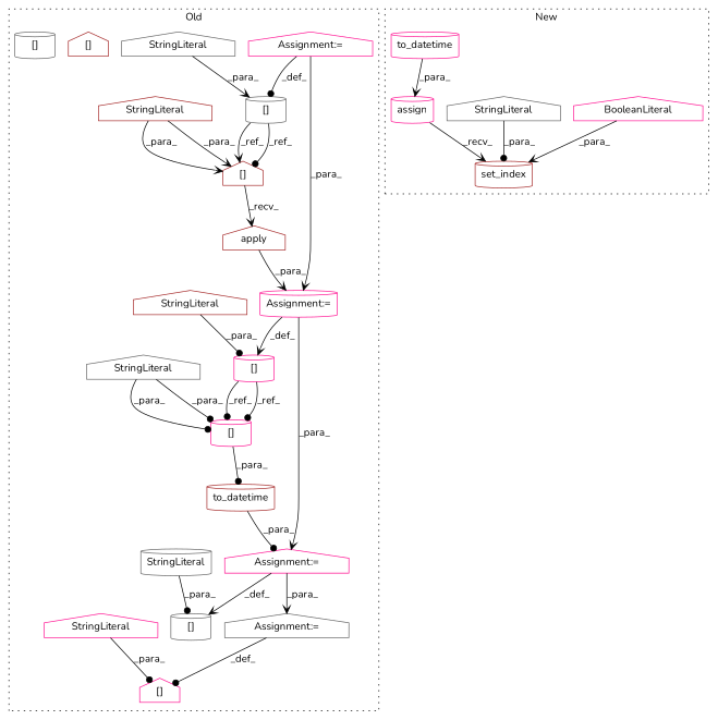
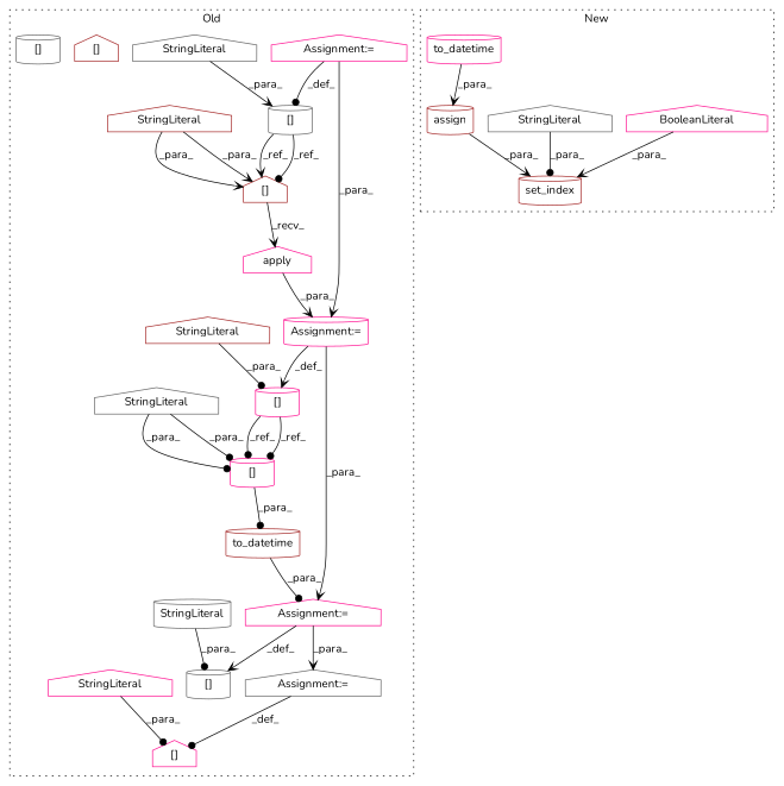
  digraph {
    fontname=Nunito
    node [a=2 color=deeppink fontname=Nunito l="5,1" s="2940,2951" shape=house]
    edge [arrowhead=vee fontname=Nunito]
    n1 [a=32 color=brown l="12,1" label=to_datetime s="3018,3042" shape=cylinder]
    n2 [a=7 color=gray40 l=1 label="Assignment:=" s=3108]
    n3 [label="[]" s="2921,2938" shape=cylinder]
    n4 [a=45 color=brown l=12 label=StringLiteral s=2926]
    n5 [a=7 l=1 label="Assignment:=" s=3010]
    n6 [a=7 l=1 label="Assignment:=" s=2857]
    n7 [color=gray40 label="[]" s="2845,2856" shape=cylinder]
-   n8 [a=32 color=brown l="6,1" label=apply s="2953,2987"]
+   n8 [a=32 l="6,1" label=apply s="2953,2987"]
    n9 [color=gray40 label="[]" s="2998,3009" shape=cylinder]
    n10 [a=45 color=gray40 l=6 label=StringLiteral s=2850]
    n11 [color=brown label="[]"]
    n12 [a=45 color=brown l=6 label=StringLiteral s=2945]
    n13 [label="[]" s="3096,3107"]
    n14 [a=45 color=gray40 l=6 label=StringLiteral s=3003 shape=cylinder]
    n15 [color=gray40 label="[]" s="3030,3041" shape=cylinder]
    n16 [a=45 color=gray40 l=6 label=StringLiteral s=3035]
    n17 [a=45 l=6 label=StringLiteral s=3101]
    n18 [a=7 l=1 label="Assignment:=" s=2939 shape=cylinder]
    n19 [color=brown label="[]"]
    n20 [label="[]" s="3030,3041" shape=cylinder]
    n21 [a=32 color=brown l="10,1" label=set_index s="3025,3053" shape=cylinder]
    n22 [a=9 l=5 label=BooleanLiteral s=3048]
    n23 [a=45 color=gray40 l=6 label=StringLiteral s=3035]
    n24 [a=32 l="12,1" label=to_datetime s="2846,2911" shape=cylinder]
-   n25 [a=32 l="7,1" label=assign s="2832,2912" shape=cylinder]
+   n25 [a=32 color=brown l="7,1" label=assign s="2832,2912" shape=cylinder]
    subgraph cluster_1 {
      label=Old
      style=dotted
      n1
      n2
      n3
      n4
      n5
      n6
      n7
      n8
      n9
      n10
      n11
      n12
      n13
      n14
      n15
      n16
      n17
      n18
      n19
      n20
    }
    subgraph cluster_2 {
      label=New
      style=dotted
      n21
      n22
      n23
      n24
      n25
    }
    n1 -> n5 [arrowhead=dot label=_para_]
    n2 -> n13 [arrowhead=dot label=_def_]
    n3 -> n20 [arrowhead=dot label=_ref_]
    n3 -> n20 [arrowhead=dot label=_ref_]
    n4 -> n3 [arrowhead=dot label=_para_]
    n5 -> n2 [label=_para_]
    n5 -> n9 [label=_def_]
    n6 -> n7 [arrowhead=dot label=_def_]
    n6 -> n18 [label=_para_]
    n7 -> n19 [arrowhead=dot label=_ref_]
    n7 -> n19 [label=_ref_]
    n8 -> n18 [label=_para_]
    n10 -> n7 [label=_para_]
    n12 -> n19 [label=_para_]
    n12 -> n19 [label=_para_]
    n14 -> n9 [arrowhead=dot label=_para_]
    n16 -> n20 [arrowhead=dot label=_para_]
    n16 -> n20 [arrowhead=dot label=_para_]
    n17 -> n13 [arrowhead=dot label=_para_]
    n18 -> n3 [label=_def_]
    n18 -> n5 [label=_para_]
    n19 -> n8 [label=_recv_]
    n20 -> n1 [arrowhead=dot label=_para_]
    n22 -> n21 [label=_para_]
    n23 -> n21 [arrowhead=dot label=_para_]
    n24 -> n25 [label=_para_]
-   n25 -> n21 [label=_recv_]
+   n25 -> n21 [label=_para_]
  }
